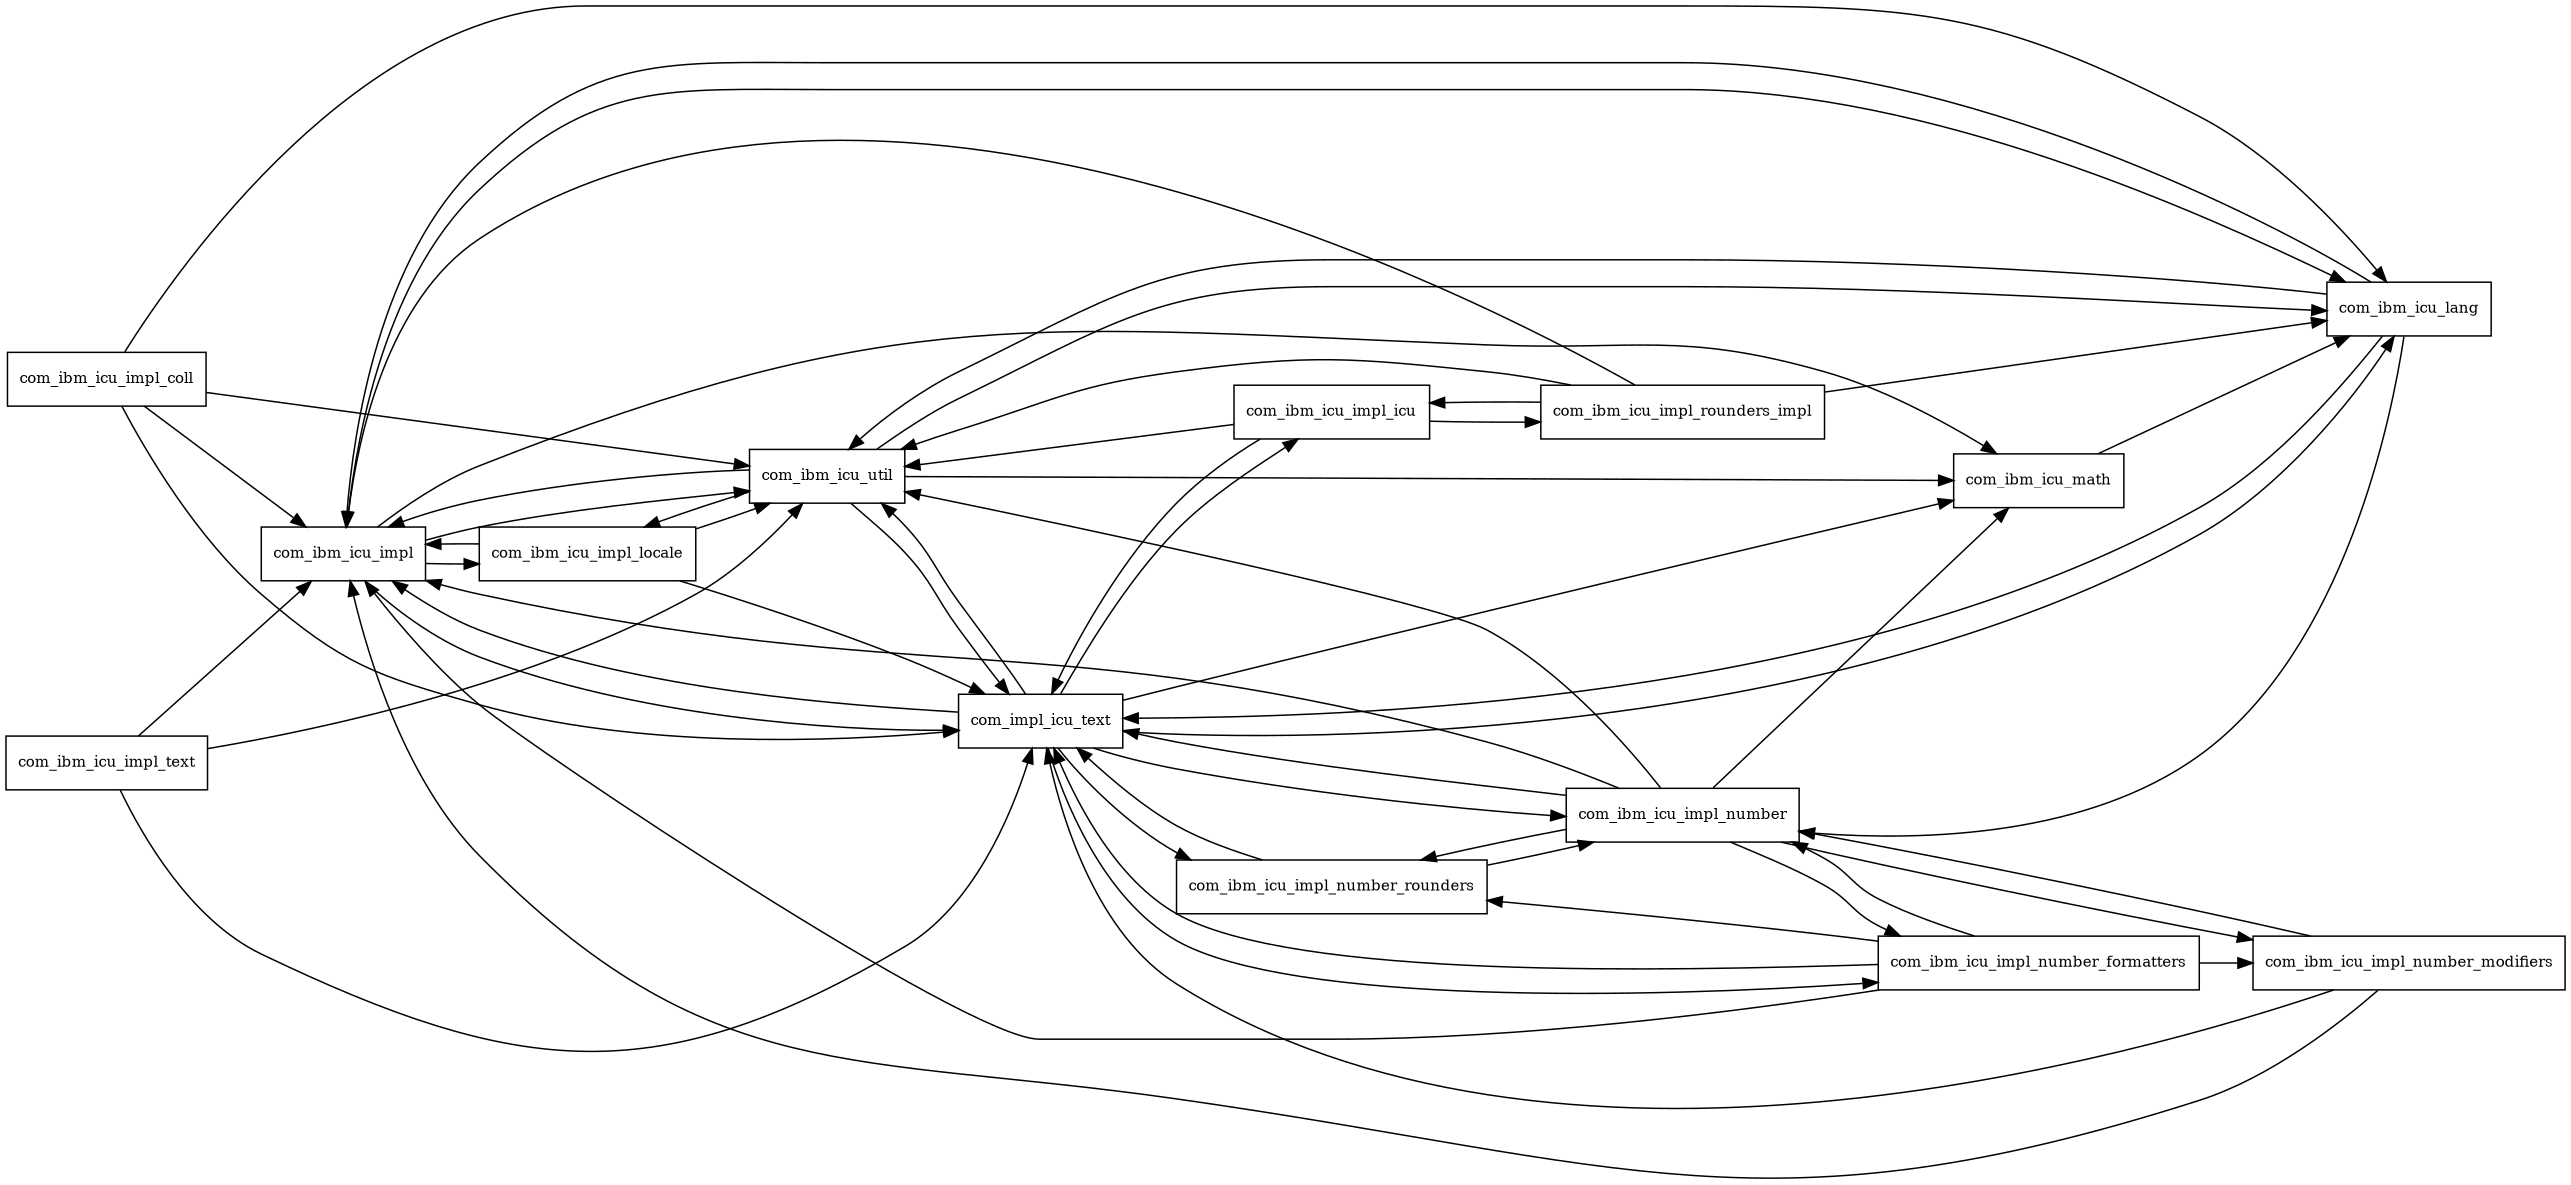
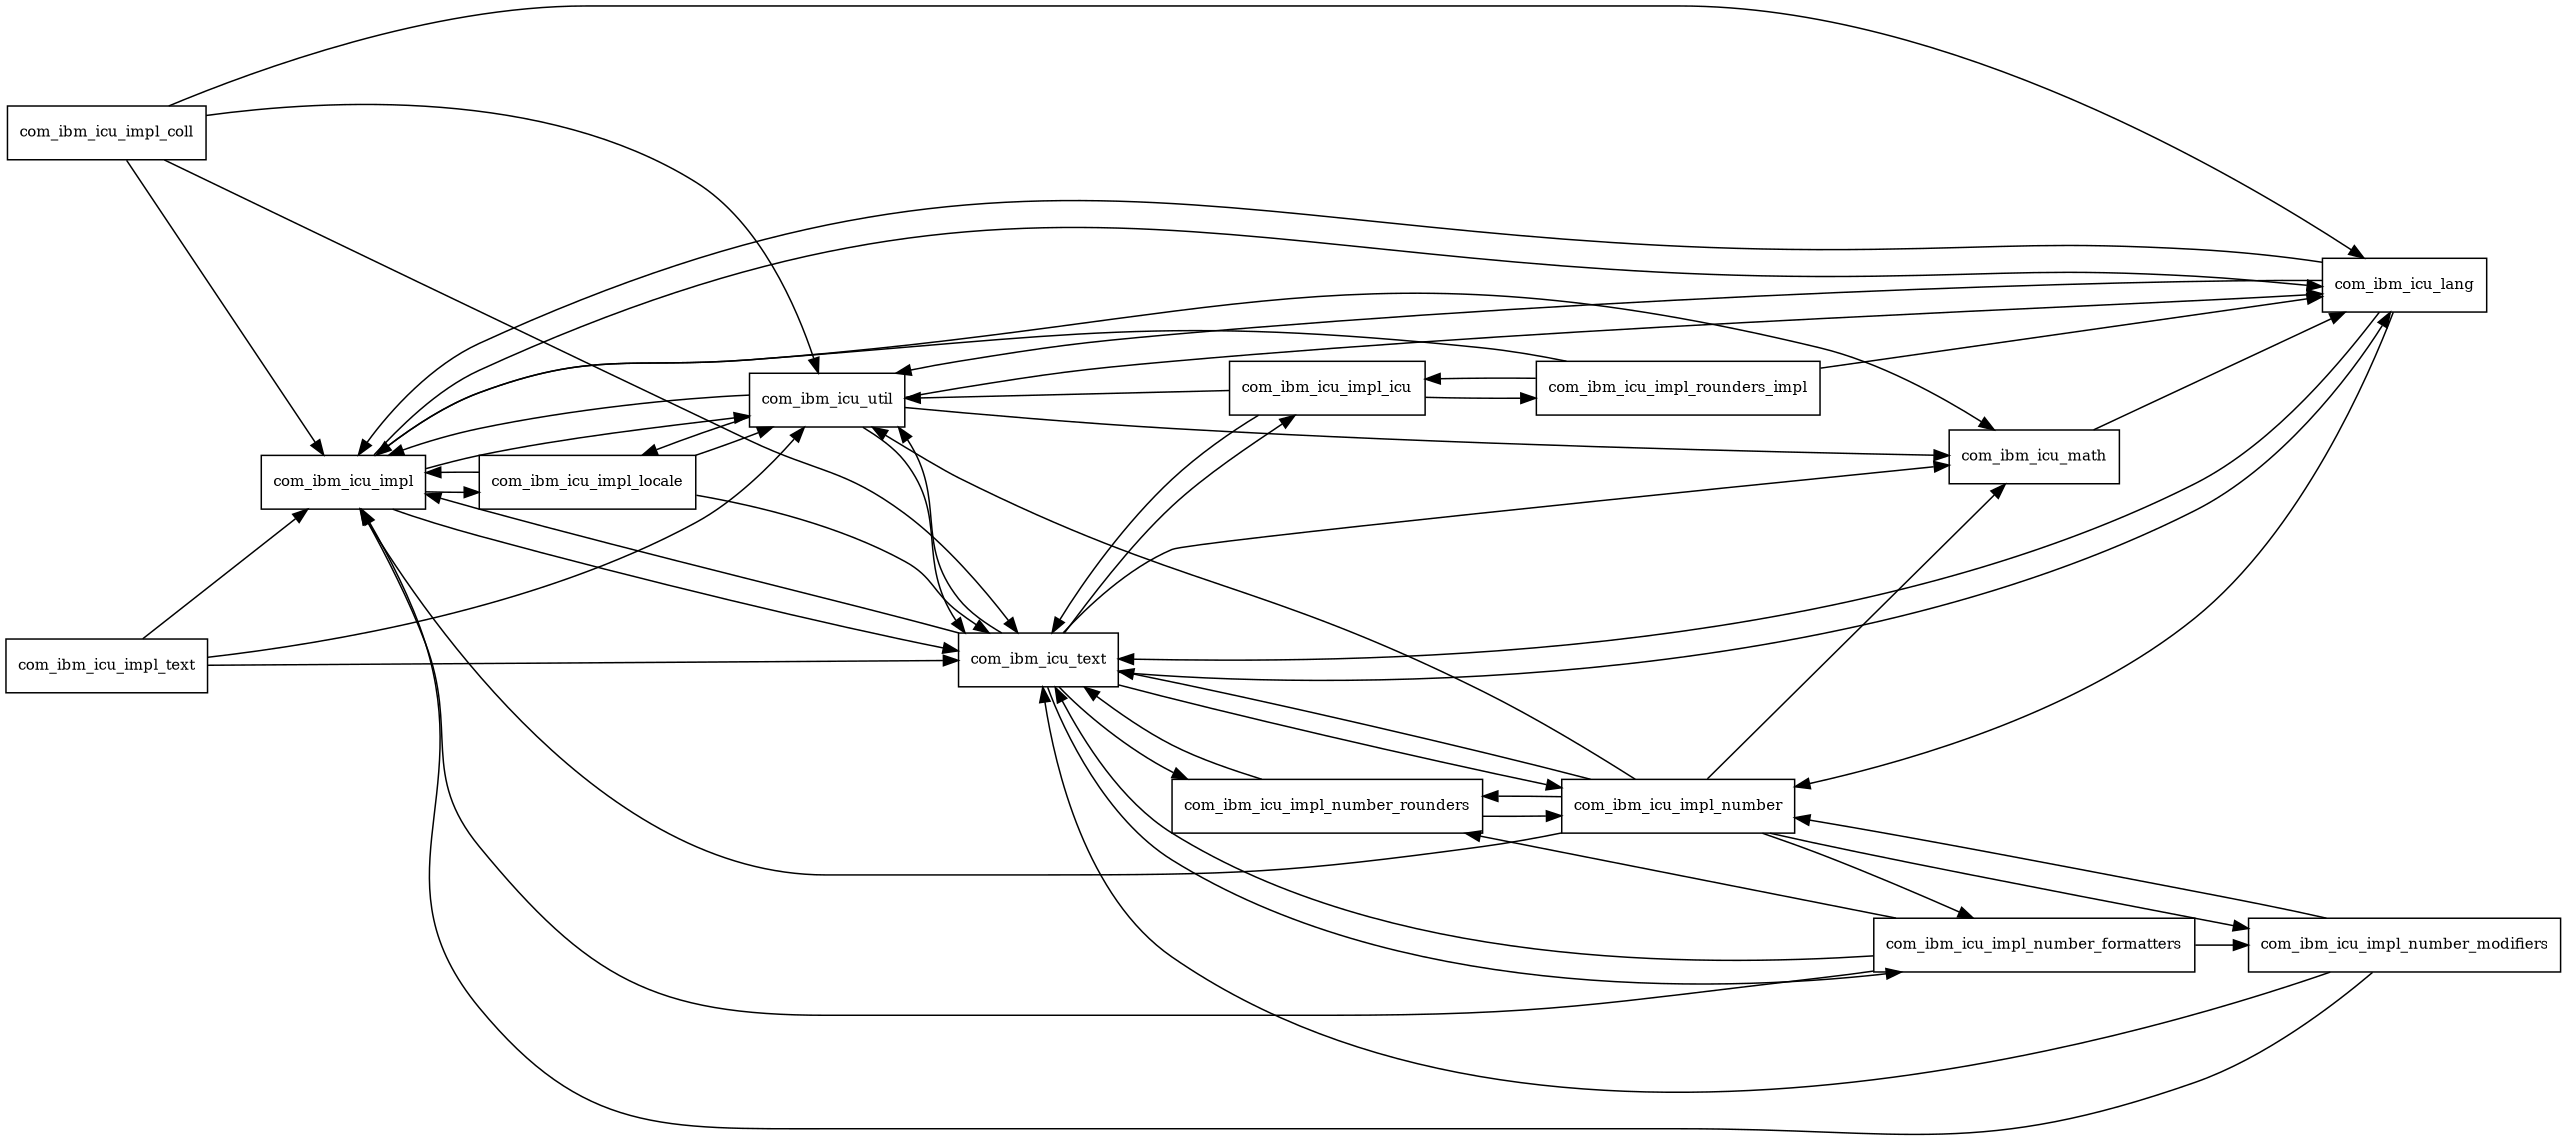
  digraph {
    rankdir=LR
    node [fontsize=10.0 shape=box]
    com_ibm_icu_impl
    com_ibm_icu_impl_locale
    com_ibm_icu_lang
    com_ibm_icu_math
-   com_ibm_icu_text [label=com_impl_icu_text]
+   com_ibm_icu_text
    com_ibm_icu_util
    com_ibm_icu_impl_number
    n8 [label=com_ibm_icu_impl_icu]
    com_ibm_icu_impl_number_formatters
    com_ibm_icu_impl_number_rounders
    com_ibm_icu_impl_coll
    n12 [label=com_ibm_icu_impl_rounders_impl]
    com_ibm_icu_impl_number_modifiers
    com_ibm_icu_impl_text
    com_ibm_icu_impl -> com_ibm_icu_impl_locale
    com_ibm_icu_impl -> com_ibm_icu_lang
    com_ibm_icu_impl -> com_ibm_icu_math
    com_ibm_icu_impl -> com_ibm_icu_text
    com_ibm_icu_impl -> com_ibm_icu_util
    com_ibm_icu_impl_locale -> com_ibm_icu_impl
    com_ibm_icu_impl_locale -> com_ibm_icu_text
    com_ibm_icu_impl_locale -> com_ibm_icu_util
    com_ibm_icu_lang -> com_ibm_icu_impl
    com_ibm_icu_lang -> com_ibm_icu_text
    com_ibm_icu_lang -> com_ibm_icu_util
    com_ibm_icu_lang -> com_ibm_icu_impl_number
    com_ibm_icu_math -> com_ibm_icu_lang
    com_ibm_icu_text -> com_ibm_icu_impl
    com_ibm_icu_text -> com_ibm_icu_lang
    com_ibm_icu_text -> com_ibm_icu_math
    com_ibm_icu_text -> com_ibm_icu_util
    com_ibm_icu_text -> com_ibm_icu_impl_number
    com_ibm_icu_text -> n8
    com_ibm_icu_text -> com_ibm_icu_impl_number_formatters
    com_ibm_icu_text -> com_ibm_icu_impl_number_rounders
    com_ibm_icu_util -> com_ibm_icu_impl
    com_ibm_icu_util -> com_ibm_icu_impl_locale
    com_ibm_icu_util -> com_ibm_icu_lang
    com_ibm_icu_util -> com_ibm_icu_math
    com_ibm_icu_util -> com_ibm_icu_text
    com_ibm_icu_impl_number -> com_ibm_icu_impl
    com_ibm_icu_impl_number -> com_ibm_icu_math
    com_ibm_icu_impl_number -> com_ibm_icu_text
    com_ibm_icu_impl_number -> com_ibm_icu_util
    com_ibm_icu_impl_number -> com_ibm_icu_impl_number_formatters
    com_ibm_icu_impl_number -> com_ibm_icu_impl_number_rounders
    com_ibm_icu_impl_number -> com_ibm_icu_impl_number_modifiers
    n8 -> com_ibm_icu_text
    n8 -> com_ibm_icu_util
    n8 -> n12
    com_ibm_icu_impl_number_formatters -> com_ibm_icu_impl
    com_ibm_icu_impl_number_formatters -> com_ibm_icu_text
-   com_ibm_icu_impl_number_formatters -> com_ibm_icu_impl_number
    com_ibm_icu_impl_number_formatters -> com_ibm_icu_impl_number_rounders
    com_ibm_icu_impl_number_formatters -> com_ibm_icu_impl_number_modifiers
    com_ibm_icu_impl_number_rounders -> com_ibm_icu_text
    com_ibm_icu_impl_number_rounders -> com_ibm_icu_impl_number
    com_ibm_icu_impl_coll -> com_ibm_icu_impl
    com_ibm_icu_impl_coll -> com_ibm_icu_lang
    com_ibm_icu_impl_coll -> com_ibm_icu_text
    com_ibm_icu_impl_coll -> com_ibm_icu_util
    n12 -> com_ibm_icu_impl
    n12 -> com_ibm_icu_lang
-   n12 -> com_ibm_icu_util
    n12 -> n8
    com_ibm_icu_impl_number_modifiers -> com_ibm_icu_impl
    com_ibm_icu_impl_number_modifiers -> com_ibm_icu_text
    com_ibm_icu_impl_number_modifiers -> com_ibm_icu_impl_number
    com_ibm_icu_impl_text -> com_ibm_icu_impl
    com_ibm_icu_impl_text -> com_ibm_icu_text
    com_ibm_icu_impl_text -> com_ibm_icu_util
  }
